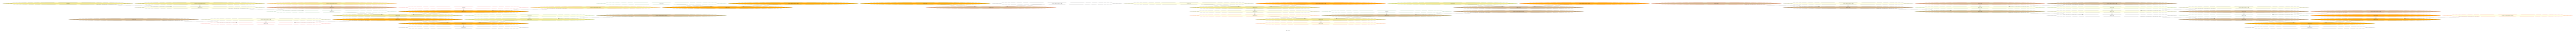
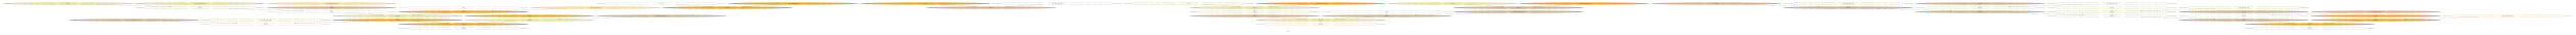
  strict digraph {
    fontname="IBM Plex Mono"
    label="for.body"
    node [color=black fillcolor=tan fontname="IBM Plex Mono" opcode=FMUL style=filled]
    edge [driver=outPinA fontname="IBM Plex Mono" load=Any2Pins]
    n1 [fillcolor=khaki label="{Load_0}" opcode=INPUT width=32]
    n2 [fillcolor=lightyellow label="{fmul_15}" width=32]
    n3 [color=darkgreen fillcolor=white label="{fadd_30}" opcode=FADD width=32]
    n4 [color=red label="{fmul_16}" width=32]
    n5 [color=red fillcolor=white label="{Load_2}" opcode=INPUT width=32]
    n6 [fillcolor=orange label="{fmul_17}" width=32]
    n7 [fillcolor=khaki label="{fadd_31}" opcode=FADD width=32]
    n8 [label="{Load_3}" opcode=INPUT width=32]
    n9 [color=red fillcolor=white label="{fmul_18}" width=32]
-   n10 [color=darkgreen fillcolor=lightyellow label="{Load_4}" opcode=INPUT width=32]
+   n10 [color=darkgreen fillcolor=orange label="{Load_4}" opcode=INPUT width=32]
    n11 [color=darkgreen fillcolor=khaki label="{fmul_19}" width=32]
    n12 [fillcolor=orange label="{fadd_33}" opcode=FADD width=32]
    n13 [color=darkgreen fillcolor=white label="{Load_5}" opcode=INPUT width=32]
    n14 [fillcolor=orange label="{fmul_20}" width=32]
    n15 [color=darkgreen fillcolor=orange label="{Load_6}" opcode=INPUT width=32]
    n16 [color=red label="{fmul_21}" width=32]
    n17 [fillcolor=lightyellow label="{Load_7}" opcode=INPUT width=32]
    n18 [fillcolor=khaki label="{fmul_22}" width=32]
    n19 [fillcolor=lightyellow label="{fadd_35}" opcode=FADD width=32]
    n20 [color=darkgreen fillcolor=khaki label="{Load_8}" opcode=INPUT width=32]
    n21 [label="{fmul_23}" width=32]
    n22 [color=darkgreen fillcolor=white label="{Load_9}" opcode=INPUT width=32]
    n23 [color=darkgreen label="{fmul_24}" width=32]
    n24 [fillcolor=khaki label="{fadd_37}" opcode=FADD width=32]
    n25 [color=red label="{Load_10}" opcode=INPUT width=32]
    n26 [label="{fmul_25}" width=32]
    n27 [color=darkgreen label="{fadd_38}" opcode=FADD width=32]
    n28 [color=red label="{Load_11}" opcode=INPUT width=32]
    n29 [color=darkgreen fillcolor=lightyellow label="{fmul_26}" width=32]
    n30 [color=darkgreen fillcolor=lightyellow label="{Load_12}" opcode=INPUT width=32]
    n31 [fillcolor=lightyellow label="{fmul_27}" width=32]
    n32 [fillcolor=white label="{fadd_39}" opcode=FADD width=32]
    n33 [label="{Load_13}" opcode=INPUT width=32]
    n34 [color=darkgreen fillcolor=white label="{fmul_28}" width=32]
    n35 [label="{fadd_40}" opcode=FADD width=32]
    n36 [color=red fillcolor=orange label="{Load_14}" opcode=INPUT width=32]
    n37 [fillcolor=orange label="{fmul_29}" width=32]
    n38 [color=darkgreen fillcolor=orange label="{fadd_41}" opcode=FADD width=32]
    n39 [fillcolor=orange label="{fadd_32}" opcode=FADD width=32]
    n40 [fillcolor=white label="{Store_42}" opcode=OUTPUT width=32]
-   n41 [color=red fillcolor=lightyellow label="{fadd_36}" opcode=FADD width=32]
+   n41 [color=red label="{fadd_36}" opcode=FADD width=32]
    n42 [color=red fillcolor=lightyellow label="{Store_43}" opcode=OUTPUT width=32]
    n43 [fillcolor=white label="{Store_44}" opcode=OUTPUT width=32]
    n44 [constVal=1 fillcolor=white float32=5.00 label="{Const_45|float32=5.00}" opcode=CONST width=32]
    n45 [color=red constVal=1 fillcolor=khaki float32=7.00 label="{Const_46|float32=7.00}" opcode=CONST width=32]
    n46 [constVal=1 fillcolor=lightyellow float32=9.00 label="{Const_47|float32=9.00}" opcode=CONST width=32]
    n47 [color=darkgreen constVal=1 float32=11.00 label="{Const_48|float32=11.00}" opcode=CONST width=32]
    n48 [color=red constVal=1 fillcolor=lightyellow float32=11.00 label="{Const_49|float32=11.00}" opcode=CONST width=32]
    n49 [color=red constVal=1 fillcolor=orange float32=9.00 label="{Const_50|float32=9.00}" opcode=CONST width=32]
-   n50 [constVal=1 float32=5.00 label="{Const_51|float32=5.00}" opcode=CONST width=32]
+   n50 [constVal=1 fillcolor=white float32=5.00 label="{Const_51|float32=5.00}" opcode=CONST width=32]
    n51 [constVal=1 float32=11.00 label="{Const_52|float32=11.00}" opcode=CONST width=32]
    n52 [color=red constVal=1 float32=9.00 label="{Const_53|float32=9.00}" opcode=CONST width=32]
    n53 [constVal=1 fillcolor=lightyellow float32=3.00 label="{Const_54|float32=3.00}" opcode=CONST width=32]
    n54 [constVal=1 fillcolor=lightyellow float32=7.00 label="{Const_55|float32=7.00}" opcode=CONST width=32]
    n55 [color=red constVal=1 fillcolor=khaki float32=5.00 label="{Const_56|float32=5.00}" opcode=CONST width=32]
    n56 [constVal=1 fillcolor=khaki float32=3.00 label="{Const_57|float32=3.00}" opcode=CONST width=32]
    n57 [color=darkgreen constVal=1 fillcolor=orange float32=3.00 label="{Const_58|float32=3.00}" opcode=CONST width=32]
    n58 [color=red constVal=1 fillcolor=orange float32=7.00 label="{Const_59|float32=7.00}" opcode=CONST width=32]
    n1 -> n2
    n2 -> n3
    n3 -> n7
    n4 -> n3
    n5 -> n6
    n6 -> n7
    n7 -> n39
    n8 -> n9
    n10 -> n11
    n11 -> n12
    n12 -> n40
    n13 -> n14
    n15 -> n16
    n17 -> n18
    n18 -> n19
    n19 -> n41
    n20 -> n21
    n22 -> n23
    n23 -> n24
    n24 -> n42
    n25 -> n26
    n26 -> n27
    n27 -> n32
    n28 -> n29
    n29 -> n27
    n30 -> n31
    n31 -> n32
    n32 -> n35
    n33 -> n34
    n34 -> n35
    n35 -> n38
    n36 -> n37
    n37 -> n38
    n38 -> n43
    n39 -> n9
    n39 -> n12
    n41 -> n24
    n44 -> n16
    n45 -> n6
    n46 -> n9
    n47 -> n11
    n48 -> n37
    n49 -> n21
    n50 -> n29
    n51 -> n23
    n52 -> n34
    n53 -> n26
    n54 -> n31
    n55 -> n4
    n56 -> n2
    n57 -> n14
    n58 -> n18
  }
